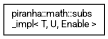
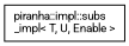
  digraph {
    rankdir=LR
    fontname=Roboto
-   n1 [color=black fillcolor=white fontname=Roboto fontsize=10 height=0.2 label="piranha::math::subs\l_impl\< T, U, Enable \>" shape=record style=filled width=0.4]
+   n1 [color=black fillcolor=white fontname=Roboto fontsize=10 height=0.2 label="piranha::impl::subs\l_impl\< T, U, Enable \>" shape=record style=filled width=0.4]
  }
